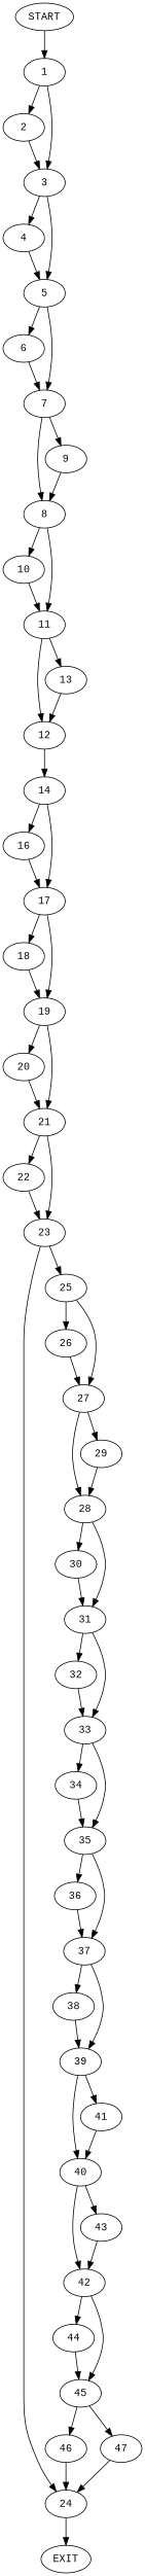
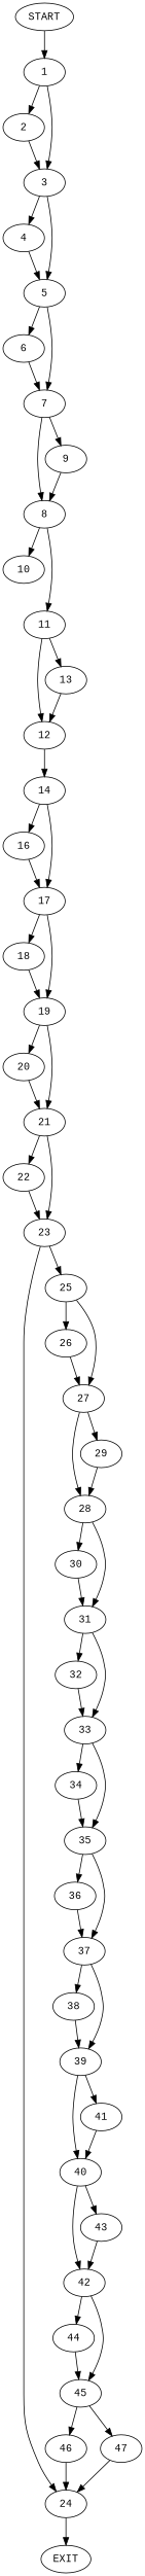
  digraph {
    fontname="Liberation Mono"
    node [fontname="Liberation Mono"]
    edge [fontname="Liberation Mono"]
    n1 [label=START]
    1
    2
    3
    n5 [label=EXIT]
    4
    5
    6
    7
    8
    9
    10
    11
    12
    13
    14
    16
    17
    18
    19
    20
    21
    22
    23
    24
    25
    26
    27
    28
    29
    30
    31
    32
    33
    34
    35
    36
    37
    38
    39
    40
    41
    42
    43
    44
    45
    46
    47
    n1 -> 1
    1 -> 2
    1 -> 3
    2 -> 3
    3 -> 4
    3 -> 5
    4 -> 5
    5 -> 6
    5 -> 7
    6 -> 7
    7 -> 8
    7 -> 9
    8 -> 10
    8 -> 11
    9 -> 8
-   10 -> 11
    11 -> 12
    11 -> 13
    12 -> 14
    13 -> 12
    14 -> 16
    14 -> 17
    16 -> 17
    17 -> 18
    17 -> 19
    18 -> 19
    19 -> 20
    19 -> 21
    20 -> 21
    21 -> 22
    21 -> 23
    22 -> 23
    23 -> 24
    23 -> 25
    24 -> n5
    25 -> 26
    25 -> 27
    26 -> 27
    27 -> 28
    27 -> 29
    28 -> 30
    28 -> 31
    29 -> 28
    30 -> 31
    31 -> 32
    31 -> 33
    32 -> 33
    33 -> 34
    33 -> 35
    34 -> 35
    35 -> 36
    35 -> 37
    36 -> 37
    37 -> 38
    37 -> 39
    38 -> 39
    39 -> 40
    39 -> 41
    40 -> 42
    40 -> 43
    41 -> 40
    42 -> 44
    42 -> 45
    43 -> 42
    44 -> 45
    45 -> 46
    45 -> 47
    46 -> 24
    47 -> 24
  }
